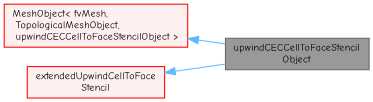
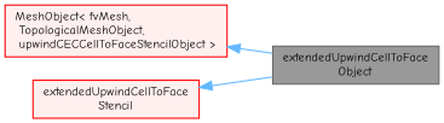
  digraph {
    rankdir=LR
    fontname="Comic Neue"
    node [color=red fillcolor="#FFF0F0" fontname="Comic Neue" fontsize=10 shape=box style=filled]
    edge [color=steelblue1 dir=back fontname="Comic Neue" fontsize=10 labelfontname=Helvetica labelfontsize=10 style=solid]
-   n1 [color=gray40 fillcolor=grey60 fontcolor=black height=0.2 label="upwindCECCellToFaceStencil\lObject" width=0.4]
+   n1 [color=gray40 fillcolor=grey60 fontcolor=black height=0.2 label="extendedUpwindCellToFace\lObject" width=0.4]
    n2 [height=0.2 label="MeshObject\< fvMesh,\l TopologicalMeshObject,\l upwindCECCellToFaceStencilObject \>" width=0.4]
    n3 [height=0.2 label="extendedUpwindCellToFace\lStencil" width=0.4]
    n2 -> n1
    n3 -> n1
  }
